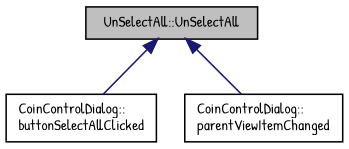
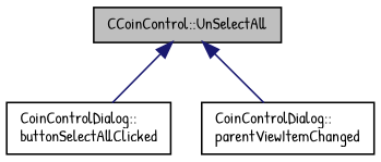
  digraph {
    fontname="Patrick Hand"
    rankdir=TB
    node [color=black fillcolor=white fontname="Patrick Hand" fontsize=10 shape=record style=filled]
    edge [color=midnightblue dir=back fontname="Patrick Hand" fontsize=10 labelfontname=Helvetica labelfontsize=10 style=solid]
-   n1 [fillcolor=grey75 fontcolor=black height=0.2 label="UnSelectAll::UnSelectAll" width=0.4]
+   n1 [fillcolor=grey75 fontcolor=black height=0.2 label="CCoinControl::UnSelectAll" width=0.4]
    n2 [height=0.2 label="CoinControlDialog::\lbuttonSelectAllClicked" width=0.4]
    n3 [height=0.2 label="CoinControlDialog::\lparentViewItemChanged" width=0.4]
    n1 -> n2
    n1 -> n3
  }
